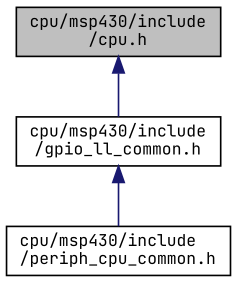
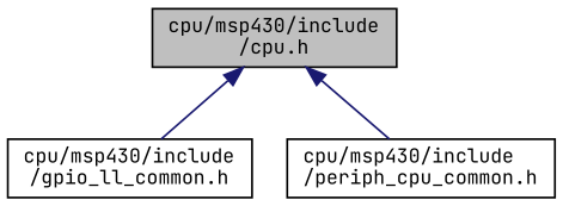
  digraph {
    fontname="JetBrains Mono"
    node [color=black fillcolor=white fontname="JetBrains Mono" fontsize=10 shape=record style=filled]
    edge [color=midnightblue dir=back fontname="JetBrains Mono" fontsize=10 labelfontname=Helvetica labelfontsize=10 style=solid]
    n1 [fillcolor=grey75 fontcolor=black height=0.2 label="cpu/msp430/include\l/cpu.h" width=0.4]
    n2 [height=0.2 label="cpu/msp430/include\l/gpio_ll_common.h" width=0.4]
    n3 [height=0.2 label="cpu/msp430/include\l/periph_cpu_common.h" width=0.4]
    n1 -> n2
-   n2 -> n3
+   n1 -> n3
  }
